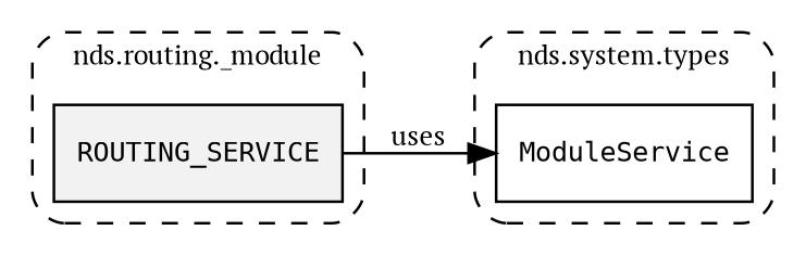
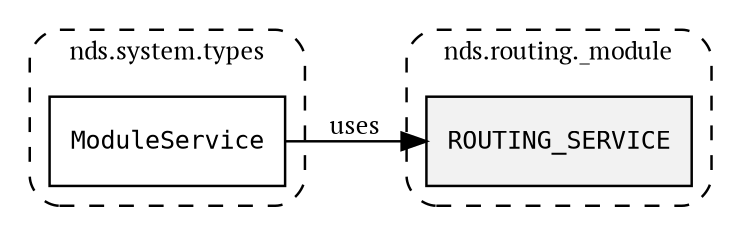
  digraph {
    fontsize=10
    rankdir=LR
    fontname="PT Serif"
    node [fontsize=10 shape=box fontname="PT Serif"]
    n1 [fillcolor="#0000000D" label=<<font face="monospace"><table align="center" border="0" cellspacing="0" cellpadding="0"><tr><td href="../../../content/packages/nds.routing._module.html#Constant-ROUTING_SERVICE" title="Constant defined in nds.routing._module">ROUTING_SERVICE</td></tr></table></font>> style=filled]
    n2 [label=<<font face="monospace"><table align="center" border="0" cellspacing="0" cellpadding="0"><tr><td href="../../../content/packages/nds.system.types.html#Subtype-ModuleService" title="Subtype defined in nds.system.types">ModuleService</td></tr></table></font>>]
    subgraph cluster_1 {
      label="nds.routing._module"
      style="dashed, rounded"
      n1
    }
    subgraph cluster_2 {
      label="nds.system.types"
      style="dashed, rounded"
      n2
    }
-   n1 -> n2 [fontsize=10 label=uses fontname="PT Serif"]
+   n2 -> n1 [fontsize=10 label=uses fontname="PT Serif"]
  }
